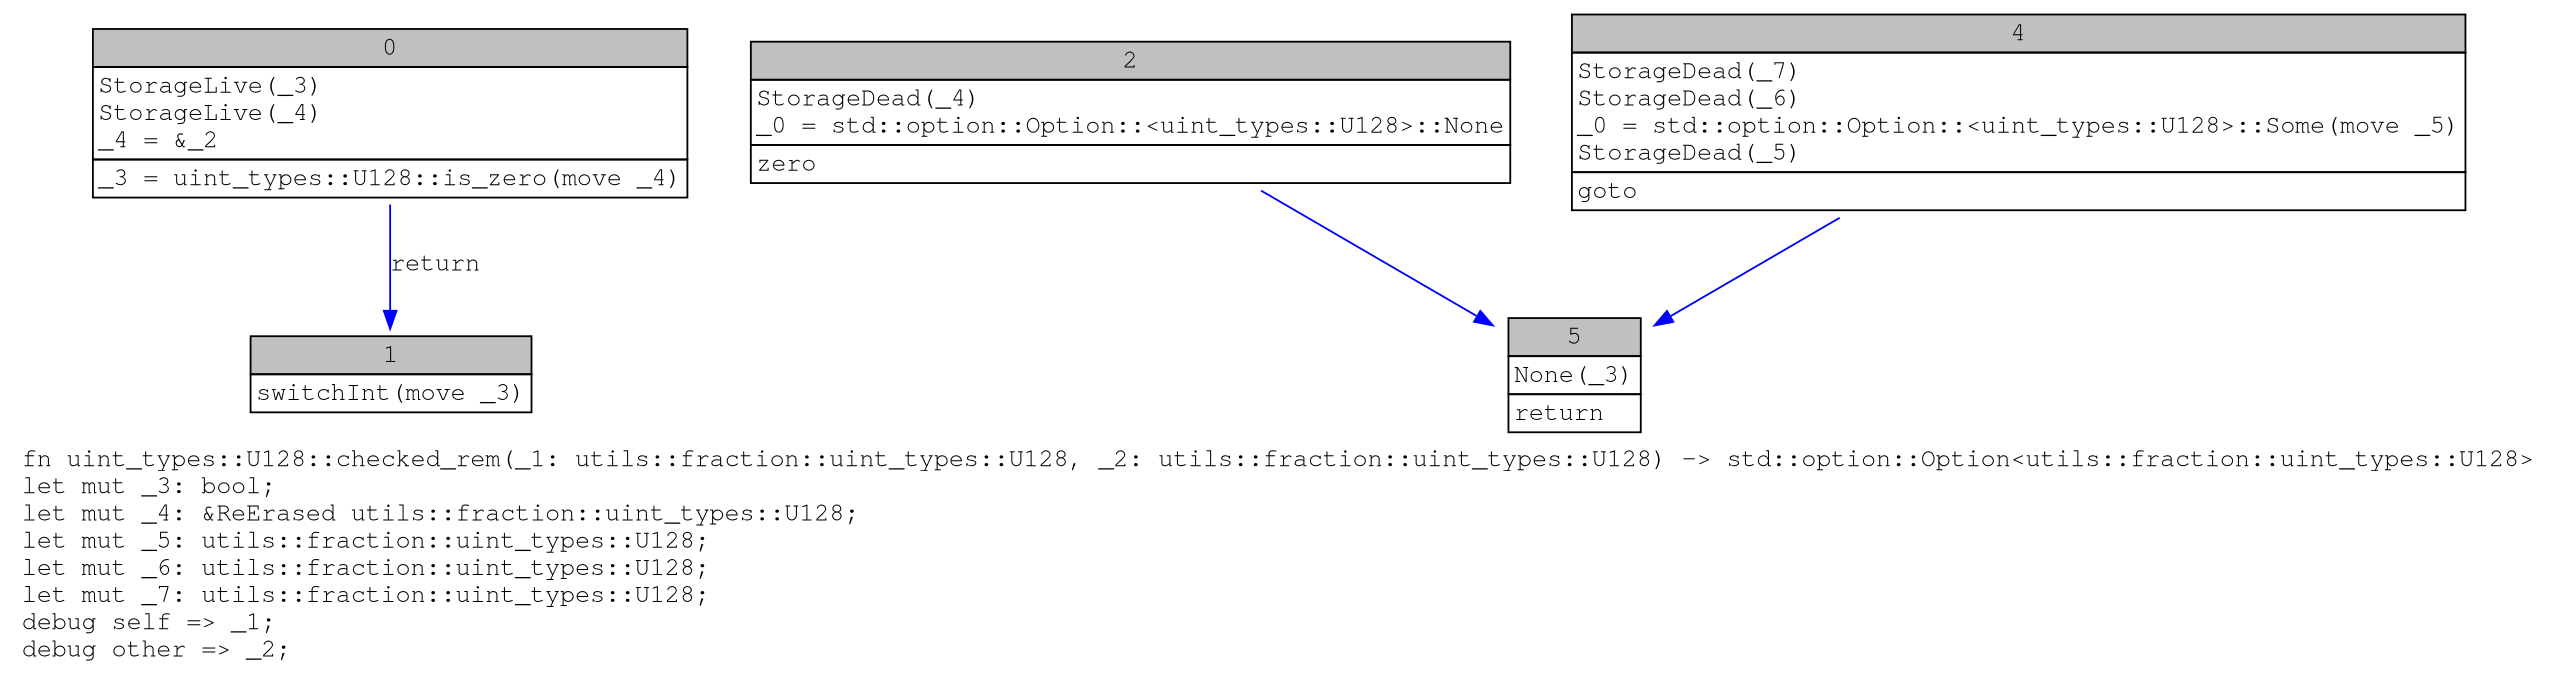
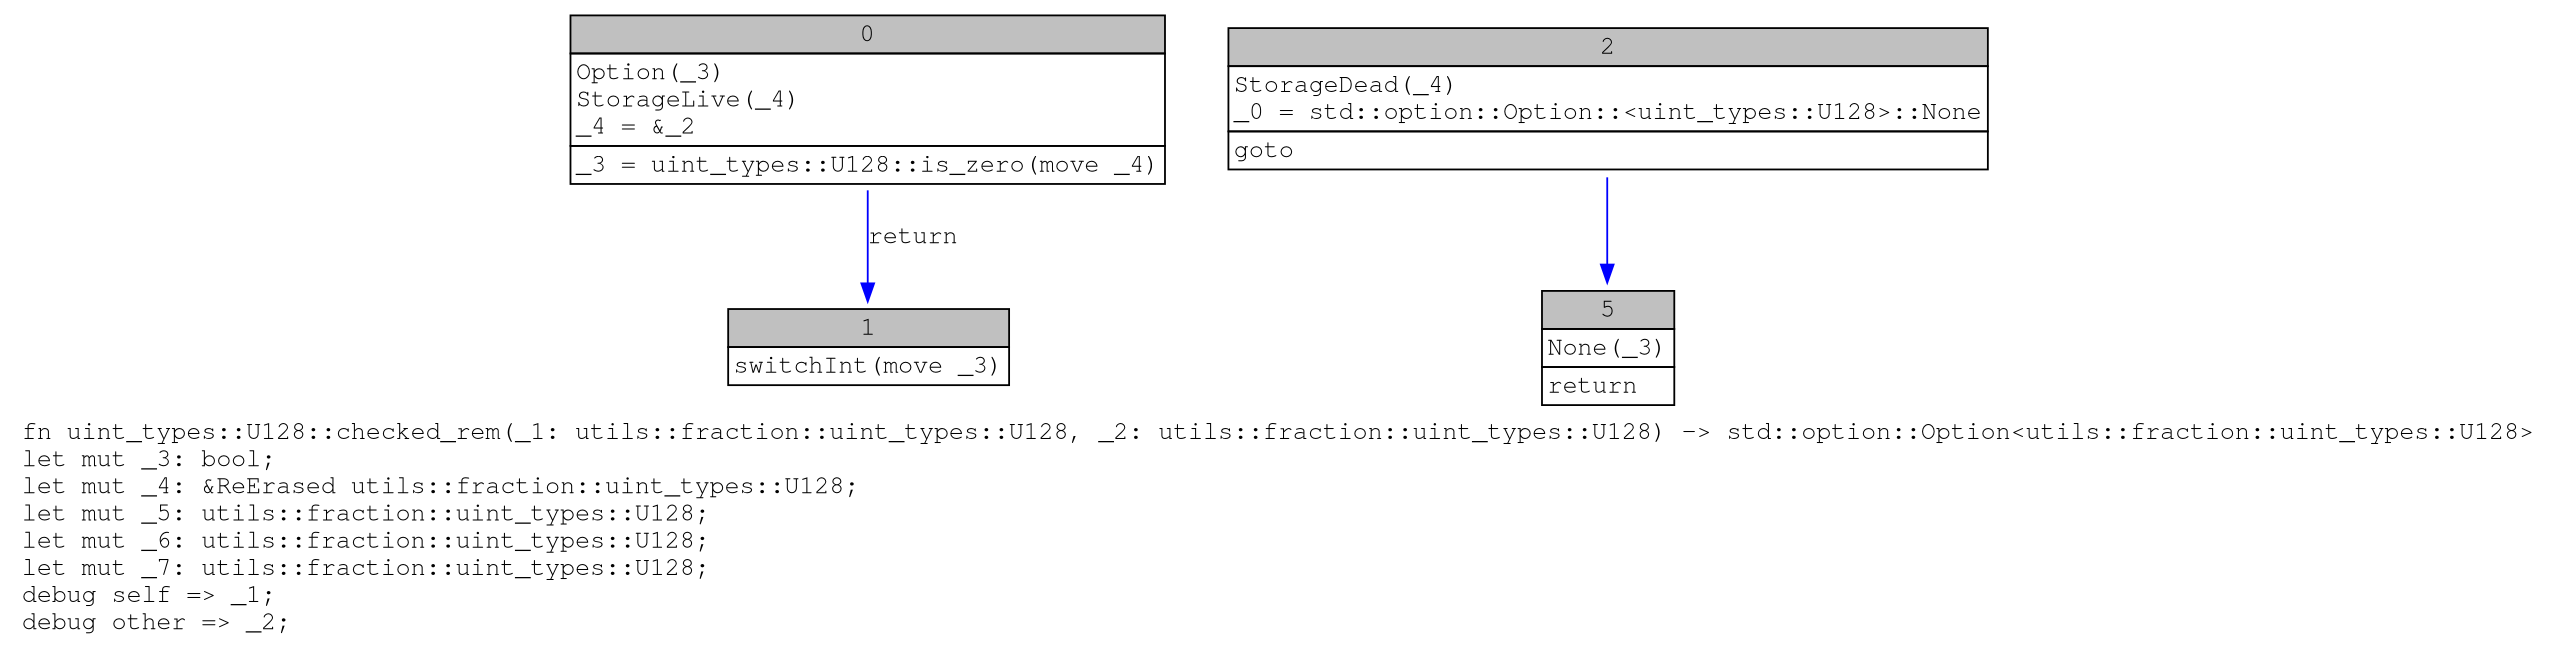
  digraph {
    fontname="Courier, monospace"
    label=<fn uint_types::U128::checked_rem(_1: utils::fraction::uint_types::U128, _2: utils::fraction::uint_types::U128) -&gt; std::option::Option&lt;utils::fraction::uint_types::U128&gt;<br align="left"/>let mut _3: bool;<br align="left"/>let mut _4: &amp;ReErased utils::fraction::uint_types::U128;<br align="left"/>let mut _5: utils::fraction::uint_types::U128;<br align="left"/>let mut _6: utils::fraction::uint_types::U128;<br align="left"/>let mut _7: utils::fraction::uint_types::U128;<br align="left"/>debug self =&gt; _1;<br align="left"/>debug other =&gt; _2;<br align="left"/>>
    node [fontname="Courier, monospace" shape=none]
    edge [color=blue fontname="Courier, monospace"]
-   n1 [label=<<table border="0" cellborder="1" cellspacing="0"><tr><td bgcolor="gray" align="center" colspan="1">0</td></tr><tr><td align="left" balign="left">StorageLive(_3)<br/>StorageLive(_4)<br/>_4 = &amp;_2<br/></td></tr><tr><td align="left">_3 = uint_types::U128::is_zero(move _4)</td></tr></table>>]
+   n1 [label=<<table border="0" cellborder="1" cellspacing="0"><tr><td bgcolor="gray" align="center" colspan="1">0</td></tr><tr><td align="left" balign="left">Option(_3)<br/>StorageLive(_4)<br/>_4 = &amp;_2<br/></td></tr><tr><td align="left">_3 = uint_types::U128::is_zero(move _4)</td></tr></table>>]
    n2 [label=<<table border="0" cellborder="1" cellspacing="0"><tr><td bgcolor="gray" align="center" colspan="1">1</td></tr><tr><td align="left">switchInt(move _3)</td></tr></table>>]
-   n3 [label=<<table border="0" cellborder="1" cellspacing="0"><tr><td bgcolor="gray" align="center" colspan="1">2</td></tr><tr><td align="left" balign="left">StorageDead(_4)<br/>_0 = std::option::Option::&lt;uint_types::U128&gt;::None<br/></td></tr><tr><td align="left">zero</td></tr></table>>]
+   n3 [label=<<table border="0" cellborder="1" cellspacing="0"><tr><td bgcolor="gray" align="center" colspan="1">2</td></tr><tr><td align="left" balign="left">StorageDead(_4)<br/>_0 = std::option::Option::&lt;uint_types::U128&gt;::None<br/></td></tr><tr><td align="left">goto</td></tr></table>>]
    n4 [label=<<table border="0" cellborder="1" cellspacing="0"><tr><td bgcolor="gray" align="center" colspan="1">5</td></tr><tr><td align="left" balign="left">None(_3)<br/></td></tr><tr><td align="left">return</td></tr></table>>]
-   n5 [label=<<table border="0" cellborder="1" cellspacing="0"><tr><td bgcolor="gray" align="center" colspan="1">4</td></tr><tr><td align="left" balign="left">StorageDead(_7)<br/>StorageDead(_6)<br/>_0 = std::option::Option::&lt;uint_types::U128&gt;::Some(move _5)<br/>StorageDead(_5)<br/></td></tr><tr><td align="left">goto</td></tr></table>>]
    n1 -> n2 [label=return]
    n3 -> n4
-   n5 -> n4
  }
